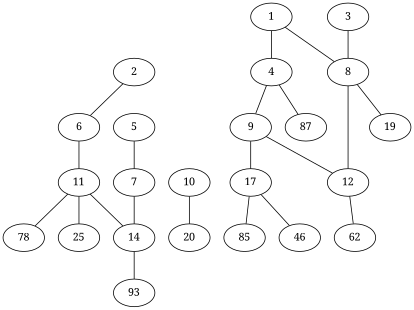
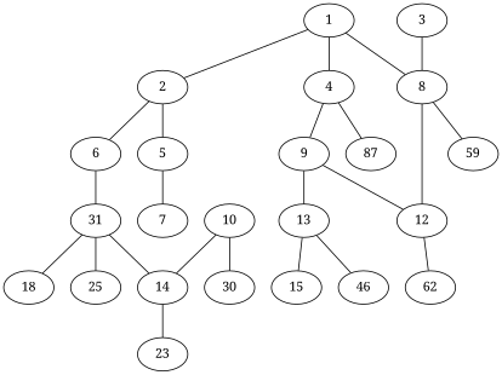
  graph {
    fontname="Noto Serif"
    node [chem=C fontname="Noto Serif"]
    edge [fontname="Noto Serif" valence=1]
    1
    2
    4
    8
    5
    6
    3
    9
    n9 [chem=H label=87]
    7 [chem=O]
-   11
+   11 [label=31]
    12
-   19 [chem=H]
-   13 [chem=N label=17]
+   19 [chem=H label=59]
+   13 [chem=N]
    10
    14
-   20 [chem=H]
-   18 [chem=H label=78]
+   20 [chem=H label=30]
+   18 [chem=H]
    n19 [chem=H label=25]
    n20 [chem=H label=62]
-   15 [chem=O label=85]
+   15 [chem=O]
    n22 [chem=O label=46]
-   23 [chem=H label=93]
+   23 [chem=H]
+   1 -- 2
    1 -- 4 [valence=2]
    1 -- 8
+   2 -- 5 [valence=2]
    2 -- 6
    4 -- 9
    4 -- n9
    8 -- 12
    8 -- 19
    5 -- 7
    6 -- 11 [valence=2]
    3 -- 8 [valence=2]
    9 -- 12 [valence=2]
    9 -- 13
    11 -- 14
    11 -- 18
    11 -- n19
    12 -- n20
    13 -- 15 [valence=2]
    13 -- n22
-   7 -- 14 [valence=2]
+   10 -- 14 [valence=2]
    10 -- 20
    14 -- 23
  }
